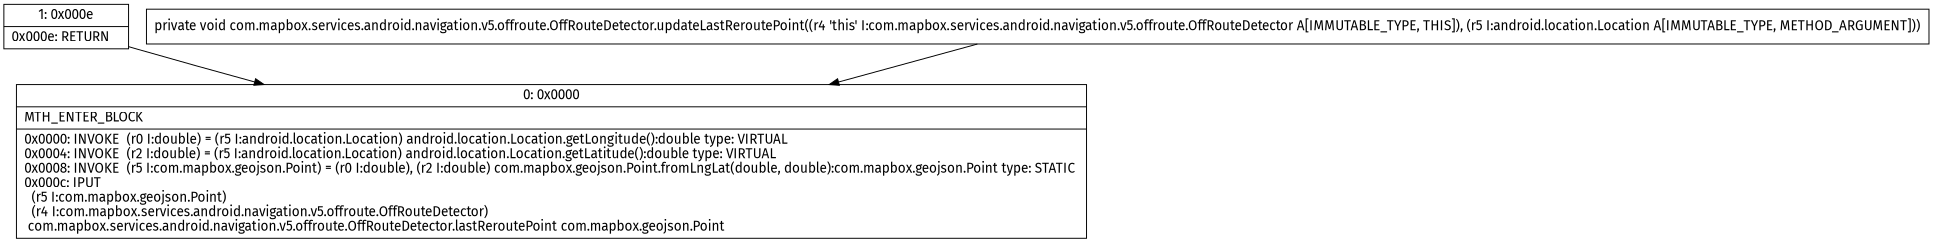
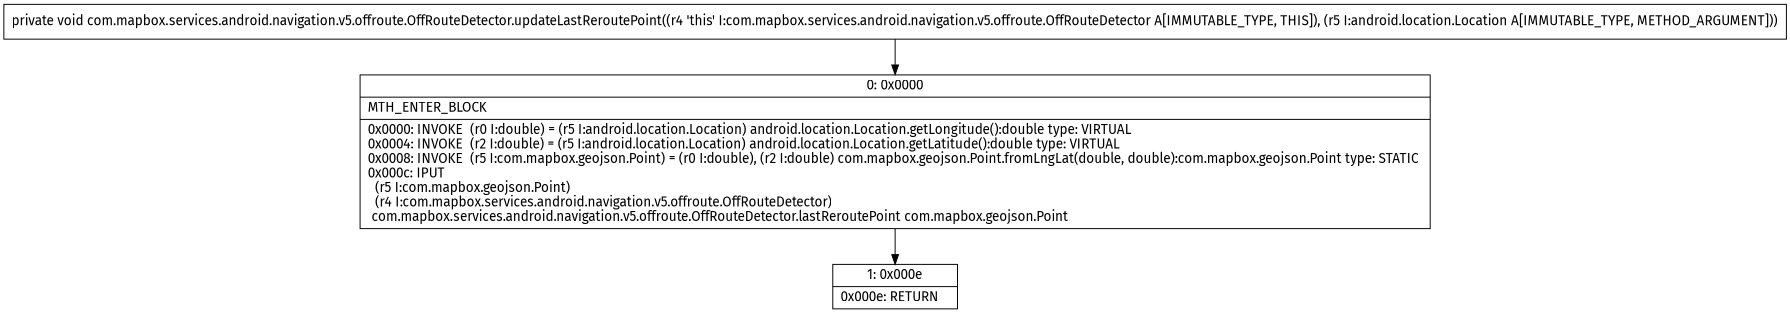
  digraph {
    fontname="Fira Sans"
    node [shape=record fontname="Fira Sans"]
    edge [fontname="Fira Sans"]
    n1 [label="{0\:\ 0x0000|MTH_ENTER_BLOCK\l|0x0000: INVOKE  (r0 I:double) = (r5 I:android.location.Location) android.location.Location.getLongitude():double type: VIRTUAL \l0x0004: INVOKE  (r2 I:double) = (r5 I:android.location.Location) android.location.Location.getLatitude():double type: VIRTUAL \l0x0008: INVOKE  (r5 I:com.mapbox.geojson.Point) = (r0 I:double), (r2 I:double) com.mapbox.geojson.Point.fromLngLat(double, double):com.mapbox.geojson.Point type: STATIC \l0x000c: IPUT  \l  (r5 I:com.mapbox.geojson.Point)\l  (r4 I:com.mapbox.services.android.navigation.v5.offroute.OffRouteDetector)\l com.mapbox.services.android.navigation.v5.offroute.OffRouteDetector.lastReroutePoint com.mapbox.geojson.Point \l}"]
    n2 [label="{1\:\ 0x000e|0x000e: RETURN   \l}"]
    n3 [label="{private void com.mapbox.services.android.navigation.v5.offroute.OffRouteDetector.updateLastReroutePoint((r4 'this' I:com.mapbox.services.android.navigation.v5.offroute.OffRouteDetector A[IMMUTABLE_TYPE, THIS]), (r5 I:android.location.Location A[IMMUTABLE_TYPE, METHOD_ARGUMENT])) }"]
-   n2 -> n1
+   n1 -> n2
    n3 -> n1
  }
